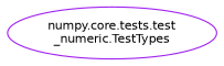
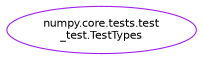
  digraph {
    rankdir=LR
-   n1 [color=purple fillcolor=white fontname=Helvetica fontsize=10 height=0.2 label="numpy.core.tests.test\l_numeric.TestTypes" shape=ellipse style=filled width=0.4]
+   n1 [color=purple fillcolor=white fontname=Helvetica fontsize=10 height=0.2 label="numpy.core.tests.test\l_test.TestTypes" shape=ellipse style=filled width=0.4]
  }
